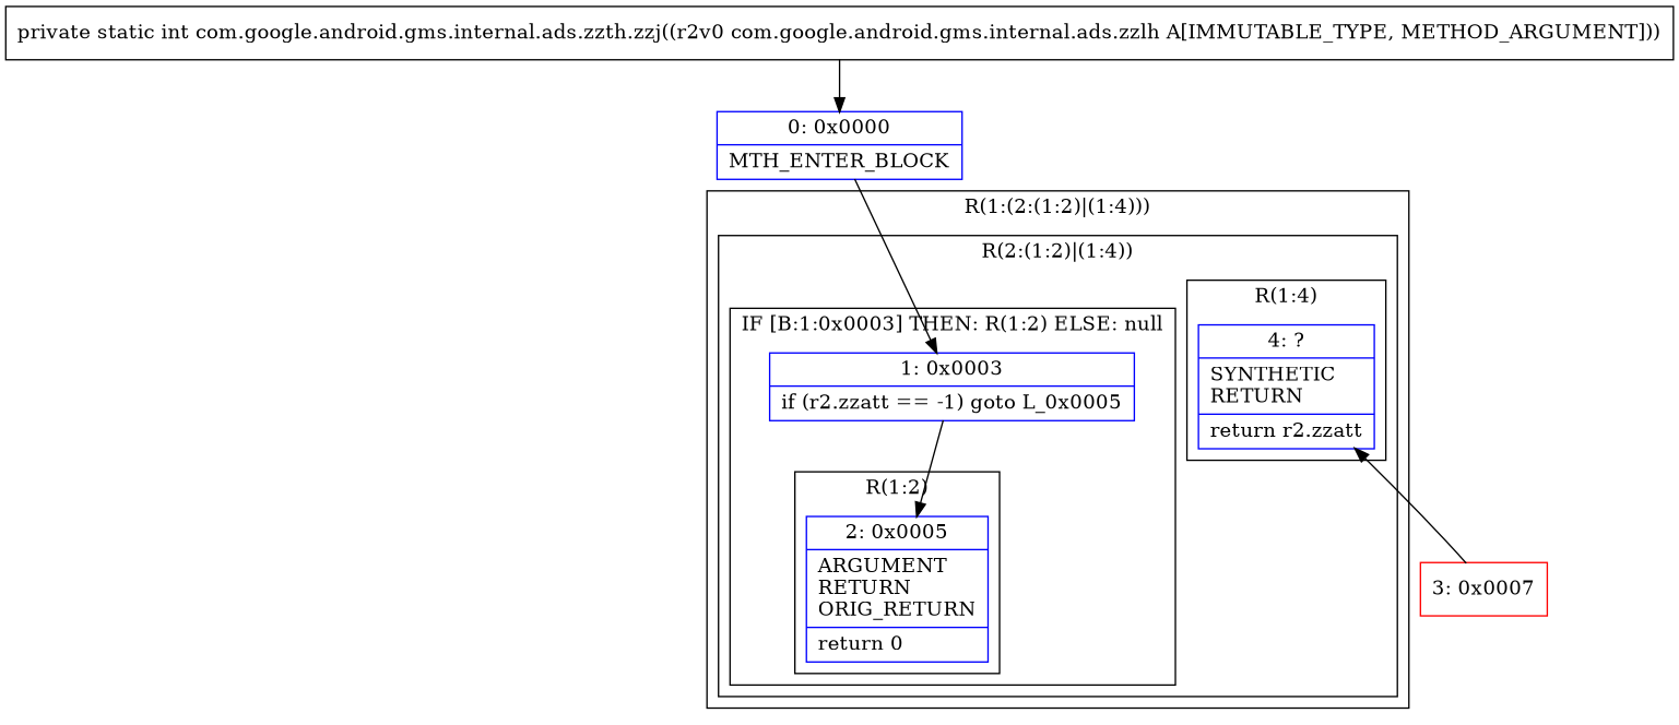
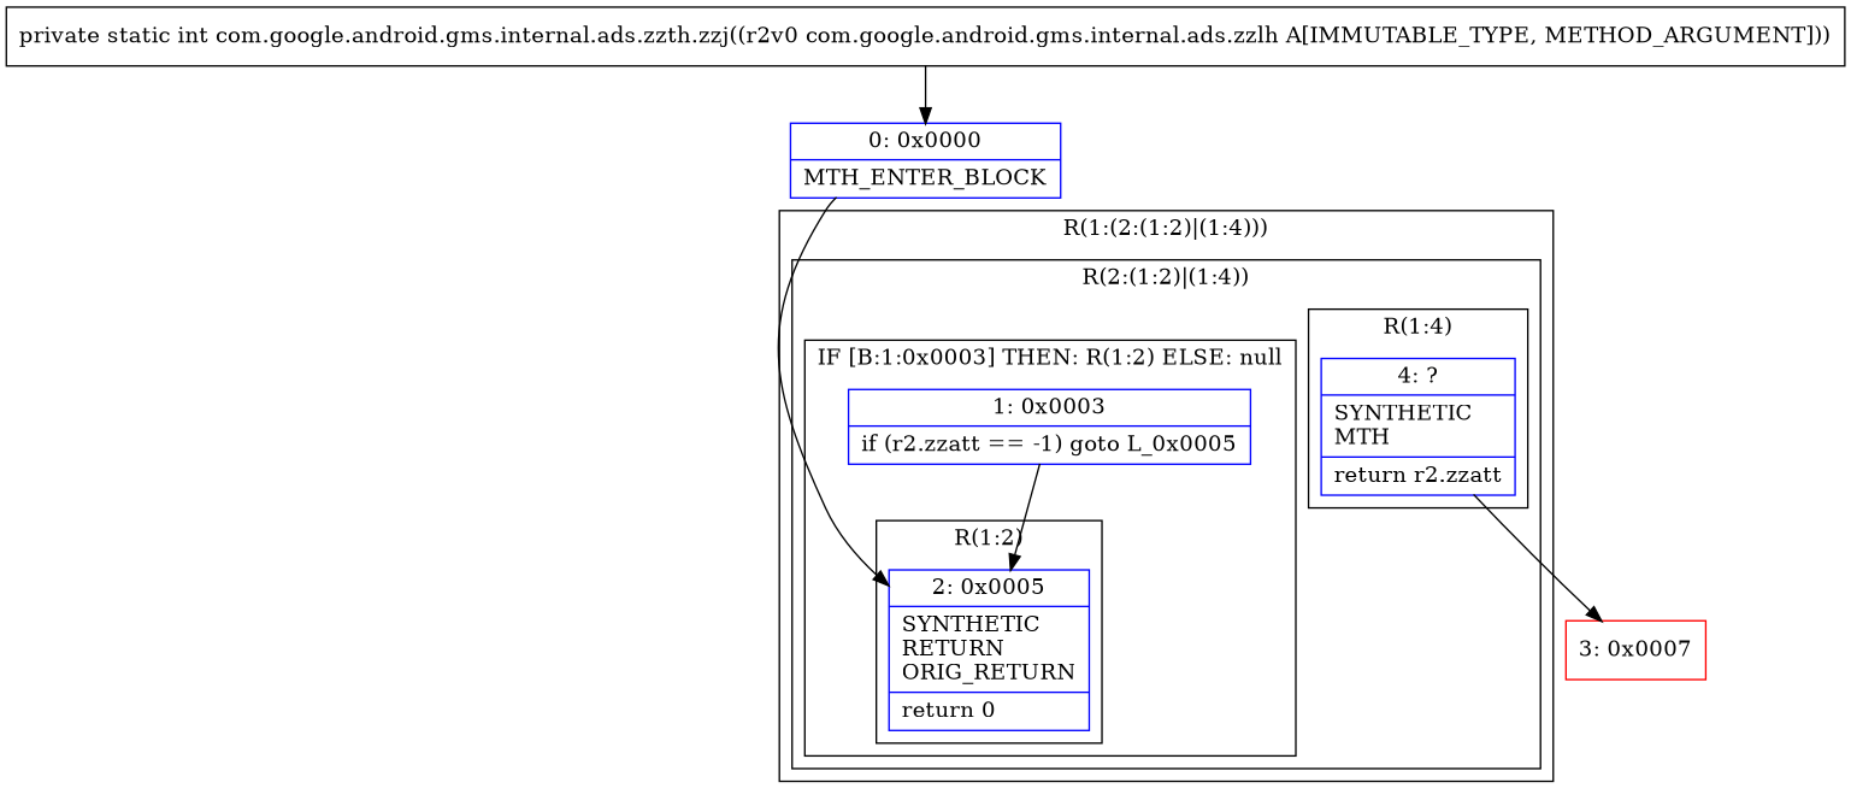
  digraph {
    node [color=blue shape=record]
-   n1 [label="{2\:\ 0x0005|ARGUMENT\lRETURN\lORIG_RETURN\l|return 0\l}"]
+   n1 [label="{2\:\ 0x0005|SYNTHETIC\lRETURN\lORIG_RETURN\l|return 0\l}"]
    n2 [label="{1\:\ 0x0003|if (r2.zzatt == \-1) goto L_0x0005\l}"]
-   n3 [label="{4\:\ ?|SYNTHETIC\lRETURN\l|return r2.zzatt\l}"]
+   n3 [label="{4\:\ ?|SYNTHETIC\lMTH\l|return r2.zzatt\l}"]
    n4 [color=red label="{3\:\ 0x0007}"]
    n5 [label="{0\:\ 0x0000|MTH_ENTER_BLOCK\l}"]
    n6 [label="{private static int com.google.android.gms.internal.ads.zzth.zzj((r2v0 com.google.android.gms.internal.ads.zzlh A[IMMUTABLE_TYPE, METHOD_ARGUMENT])) }" color=""]
    subgraph cluster_1 {
      label="R(1:(2:(1:2)|(1:4)))"
      subgraph cluster_2 {
        label="R(2:(1:2)|(1:4))"
        subgraph cluster_3 {
          label="IF [B:1:0x0003] THEN: R(1:2) ELSE: null"
          n2
          subgraph cluster_4 {
            label="R(1:2)"
            n1
          }
        }
        subgraph cluster_5 {
          label="R(1:4)"
          n3
        }
      }
    }
    n2 -> n1
-   n4 -> n3
-   n5 -> n2
+   n3 -> n4
+   n5 -> n1
    n6 -> n5
  }
